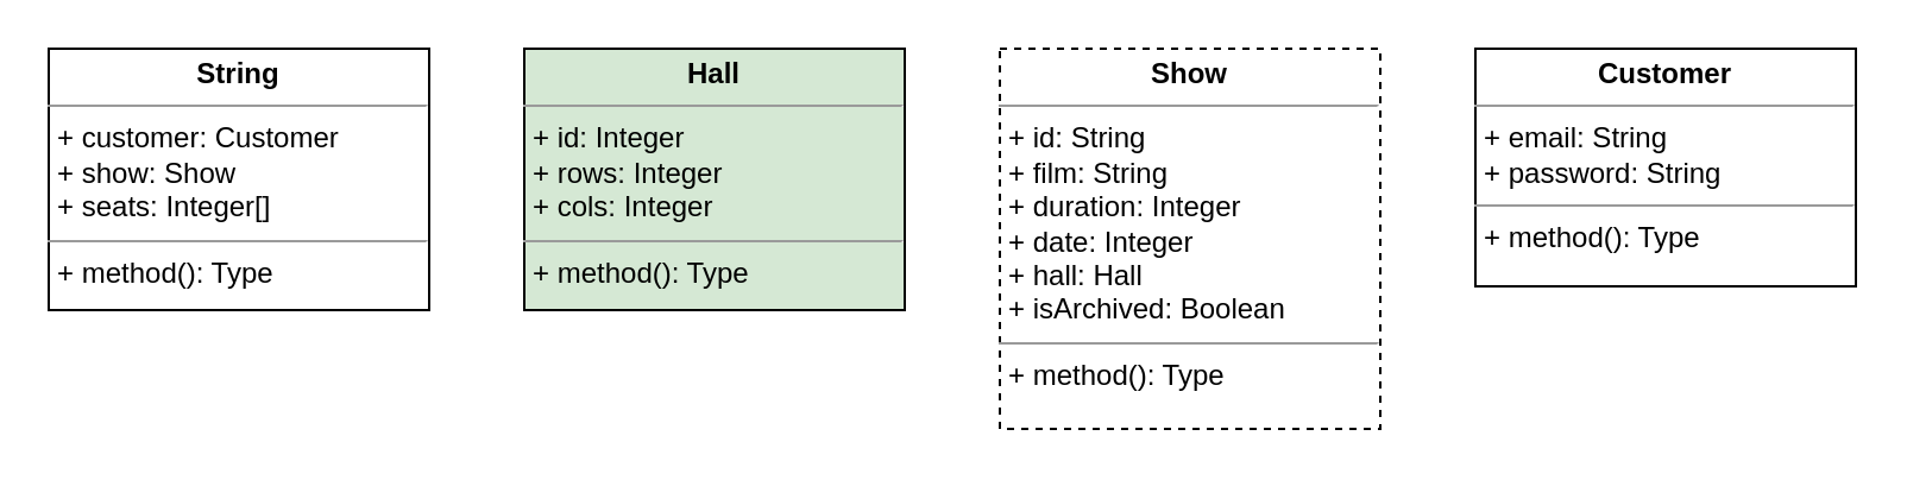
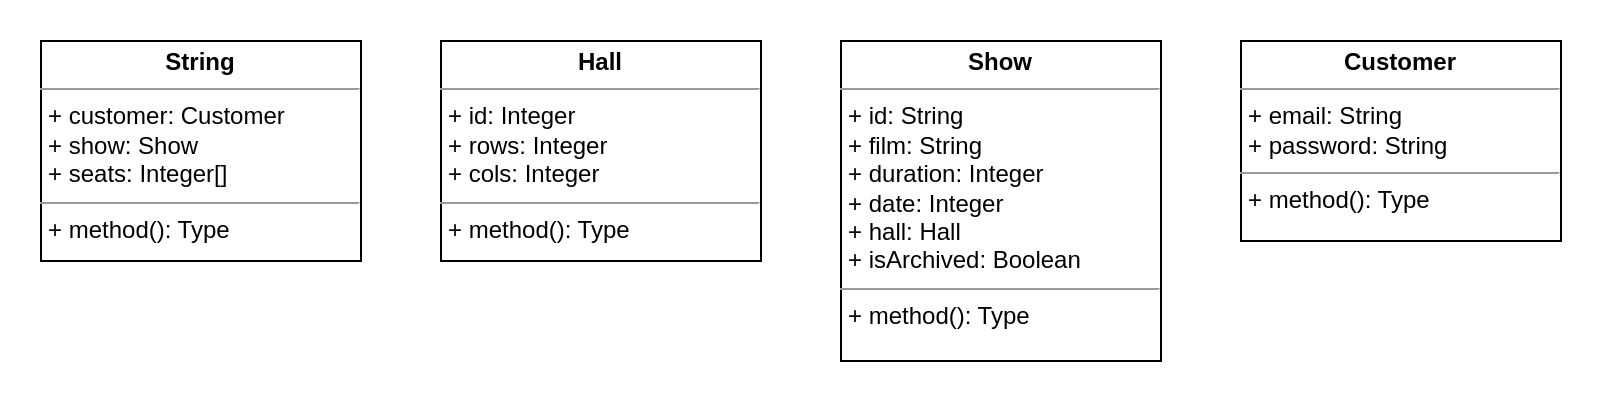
  <mxCell id="0" />
  <mxCell id="1" parent="0" />
  <mxCell id="2" value="&lt;p style=&quot;margin:0px;margin-top:4px;text-align:center;&quot;&gt;&lt;b&gt;Customer&lt;/b&gt;&lt;/p&gt;&lt;hr size=&quot;1&quot;&gt;&lt;p style=&quot;margin:0px;margin-left:4px;&quot;&gt;+ email: String&lt;/p&gt;&lt;p style=&quot;margin:0px;margin-left:4px;&quot;&gt;+ password: String&lt;/p&gt;&lt;hr size=&quot;1&quot;&gt;&lt;p style=&quot;margin:0px;margin-left:4px;&quot;&gt;+ method(): Type&lt;/p&gt;" style="verticalAlign=top;align=left;overflow=fill;fontSize=12;fontFamily=Helvetica;html=1;" vertex="1" parent="1"><mxGeometry x="620" y="20" width="160" height="100" as="geometry" /></mxCell>
- <mxCell id="3" value="&lt;p style=&quot;margin:0px;margin-top:4px;text-align:center;&quot;&gt;&lt;b&gt;Show&lt;/b&gt;&lt;/p&gt;&lt;hr size=&quot;1&quot;&gt;&lt;p style=&quot;margin:0px;margin-left:4px;&quot;&gt;+ id: String&lt;/p&gt;&lt;p style=&quot;margin:0px;margin-left:4px;&quot;&gt;+ film: String&lt;/p&gt;&lt;p style=&quot;margin:0px;margin-left:4px;&quot;&gt;+ duration: Integer&lt;/p&gt;&lt;p style=&quot;margin:0px;margin-left:4px;&quot;&gt;+ date: Integer&lt;/p&gt;&lt;p style=&quot;margin:0px;margin-left:4px;&quot;&gt;+ hall: Hall&lt;/p&gt;&lt;p style=&quot;margin:0px;margin-left:4px;&quot;&gt;+ isArchived: Boolean&lt;/p&gt;&lt;hr size=&quot;1&quot;&gt;&lt;p style=&quot;margin:0px;margin-left:4px;&quot;&gt;+ method(): Type&lt;/p&gt;" style="verticalAlign=top;align=left;overflow=fill;fontSize=12;fontFamily=Helvetica;html=1;dashed=1;" vertex="1" parent="1"><mxGeometry x="420" y="20" width="160" height="160" as="geometry" /></mxCell>
- <mxCell id="4" value="&lt;p style=&quot;margin:0px;margin-top:4px;text-align:center;&quot;&gt;&lt;b&gt;Hall&lt;/b&gt;&lt;/p&gt;&lt;hr size=&quot;1&quot;&gt;&lt;p style=&quot;margin:0px;margin-left:4px;&quot;&gt;+ id: Integer&lt;/p&gt;&lt;p style=&quot;margin:0px;margin-left:4px;&quot;&gt;+ rows: Integer&lt;/p&gt;&lt;p style=&quot;margin:0px;margin-left:4px;&quot;&gt;+ cols: Integer&lt;/p&gt;&lt;hr size=&quot;1&quot;&gt;&lt;p style=&quot;margin:0px;margin-left:4px;&quot;&gt;+ method(): Type&lt;/p&gt;" style="verticalAlign=top;align=left;overflow=fill;fontSize=12;fontFamily=Helvetica;html=1;fillColor=#d5e8d4;" vertex="1" parent="1"><mxGeometry x="220" y="20" width="160" height="110" as="geometry" /></mxCell>
+ <mxCell id="3" value="&lt;p style=&quot;margin:0px;margin-top:4px;text-align:center;&quot;&gt;&lt;b&gt;Show&lt;/b&gt;&lt;/p&gt;&lt;hr size=&quot;1&quot;&gt;&lt;p style=&quot;margin:0px;margin-left:4px;&quot;&gt;+ id: String&lt;/p&gt;&lt;p style=&quot;margin:0px;margin-left:4px;&quot;&gt;+ film: String&lt;/p&gt;&lt;p style=&quot;margin:0px;margin-left:4px;&quot;&gt;+ duration: Integer&lt;/p&gt;&lt;p style=&quot;margin:0px;margin-left:4px;&quot;&gt;+ date: Integer&lt;/p&gt;&lt;p style=&quot;margin:0px;margin-left:4px;&quot;&gt;+ hall: Hall&lt;/p&gt;&lt;p style=&quot;margin:0px;margin-left:4px;&quot;&gt;+ isArchived: Boolean&lt;/p&gt;&lt;hr size=&quot;1&quot;&gt;&lt;p style=&quot;margin:0px;margin-left:4px;&quot;&gt;+ method(): Type&lt;/p&gt;" style="verticalAlign=top;align=left;overflow=fill;fontSize=12;fontFamily=Helvetica;html=1;" vertex="1" parent="1"><mxGeometry x="420" y="20" width="160" height="160" as="geometry" /></mxCell>
+ <mxCell id="4" value="&lt;p style=&quot;margin:0px;margin-top:4px;text-align:center;&quot;&gt;&lt;b&gt;Hall&lt;/b&gt;&lt;/p&gt;&lt;hr size=&quot;1&quot;&gt;&lt;p style=&quot;margin:0px;margin-left:4px;&quot;&gt;+ id: Integer&lt;/p&gt;&lt;p style=&quot;margin:0px;margin-left:4px;&quot;&gt;+ rows: Integer&lt;/p&gt;&lt;p style=&quot;margin:0px;margin-left:4px;&quot;&gt;+ cols: Integer&lt;/p&gt;&lt;hr size=&quot;1&quot;&gt;&lt;p style=&quot;margin:0px;margin-left:4px;&quot;&gt;+ method(): Type&lt;/p&gt;" style="verticalAlign=top;align=left;overflow=fill;fontSize=12;fontFamily=Helvetica;html=1;" vertex="1" parent="1"><mxGeometry x="220" y="20" width="160" height="110" as="geometry" /></mxCell>
  <mxCell id="5" value="&lt;p style=&quot;margin:0px;margin-top:4px;text-align:center;&quot;&gt;&lt;b&gt;String&lt;/b&gt;&lt;/p&gt;&lt;hr size=&quot;1&quot;&gt;&lt;p style=&quot;margin:0px;margin-left:4px;&quot;&gt;+ customer: Customer&lt;/p&gt;&lt;p style=&quot;margin:0px;margin-left:4px;&quot;&gt;+ show: Show&lt;/p&gt;&lt;p style=&quot;margin:0px;margin-left:4px;&quot;&gt;+ seats: Integer[]&lt;/p&gt;&lt;hr size=&quot;1&quot;&gt;&lt;p style=&quot;margin:0px;margin-left:4px;&quot;&gt;+ method(): Type&lt;/p&gt;" style="verticalAlign=top;align=left;overflow=fill;fontSize=12;fontFamily=Helvetica;html=1;" vertex="1" parent="1"><mxGeometry x="20" y="20" width="160" height="110" as="geometry" /></mxCell>
